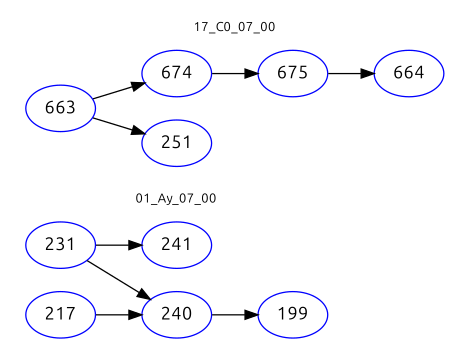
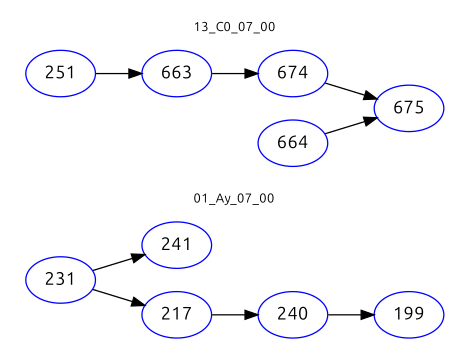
  digraph {
    fontname=Ubuntu
    rankdir=LR
    node [color=blue fontname=Ubuntu]
    edge [color=black fontname=Ubuntu]
    n1 [label=231]
    n2 [label=217]
    n3 [label=241]
    n4 [label=240]
    n5 [label=199]
    n6 [label=663]
    n7 [label=251]
    n8 [label=674]
    n9 [label=675]
    n10 [label=664]
    subgraph cluster_1 {
      color=white
      fontsize=10
      label="01_Ay_07_00"
      n1
      n2
      n3
      n4
      n5
    }
    subgraph cluster_2 {
      color=white
      fontsize=10
-     label="17_C0_07_00"
+     label="13_C0_07_00"
      n6
      n7
      n8
      n9
      n10
    }
-   n1 -> n4
+   n1 -> n2
    n1 -> n3
    n2 -> n4
    n4 -> n5
-   n6 -> n7
+   n7 -> n6
    n6 -> n8
    n8 -> n9
-   n9 -> n10
+   n10 -> n9
  }
